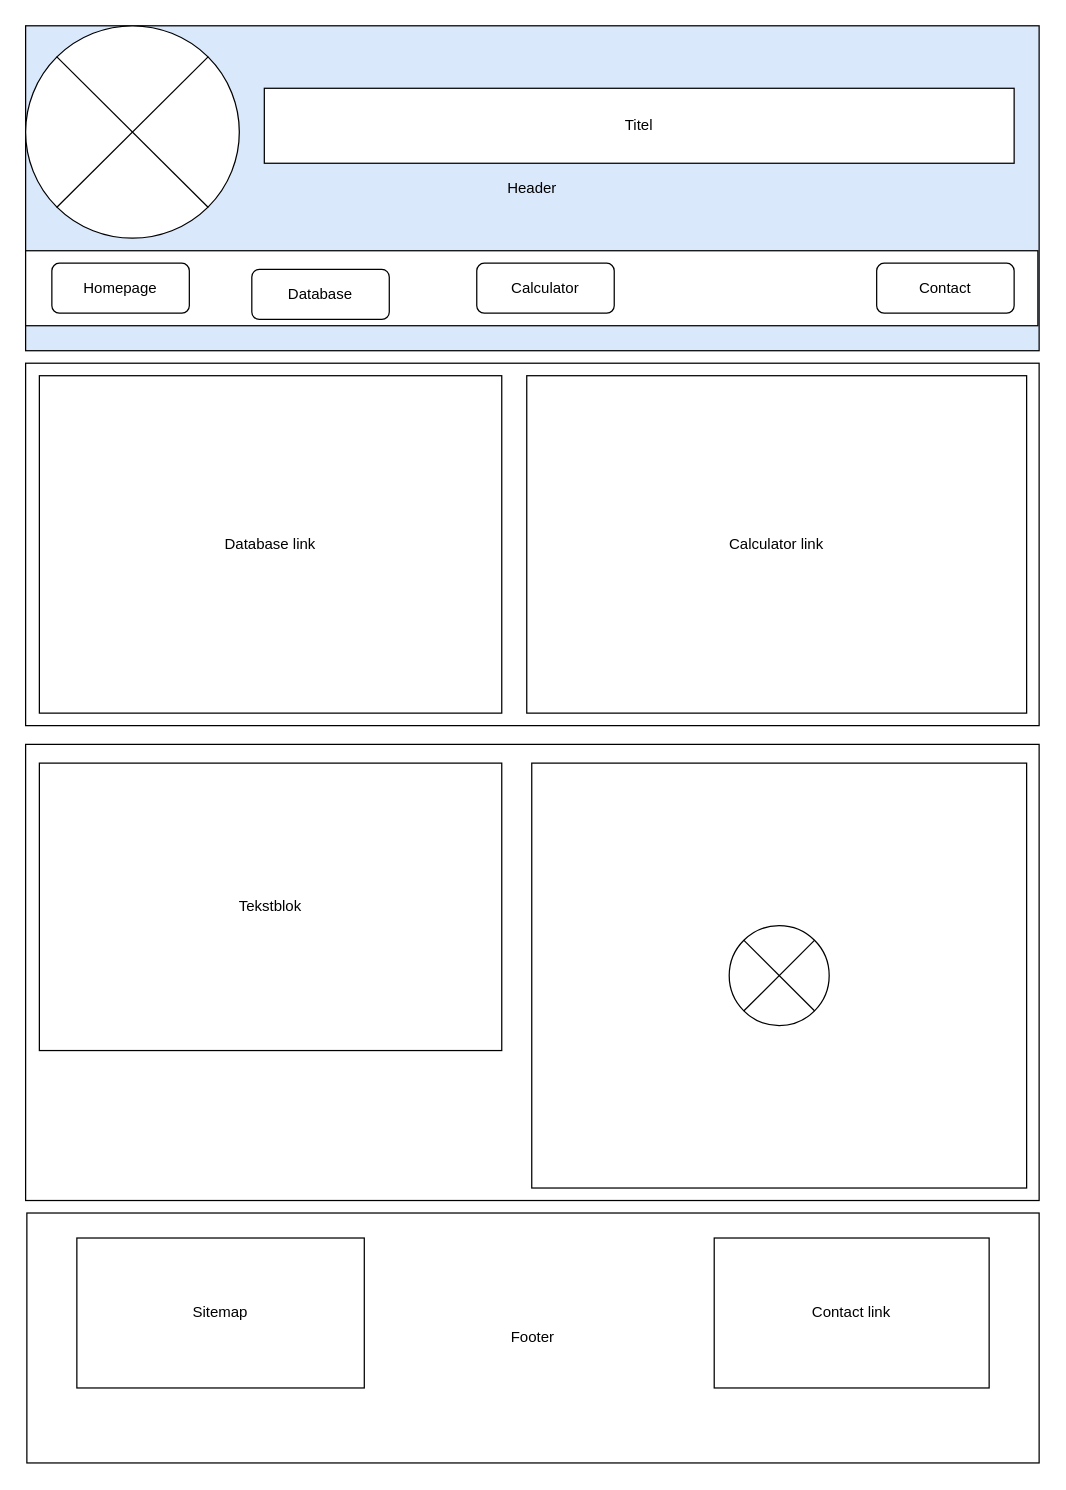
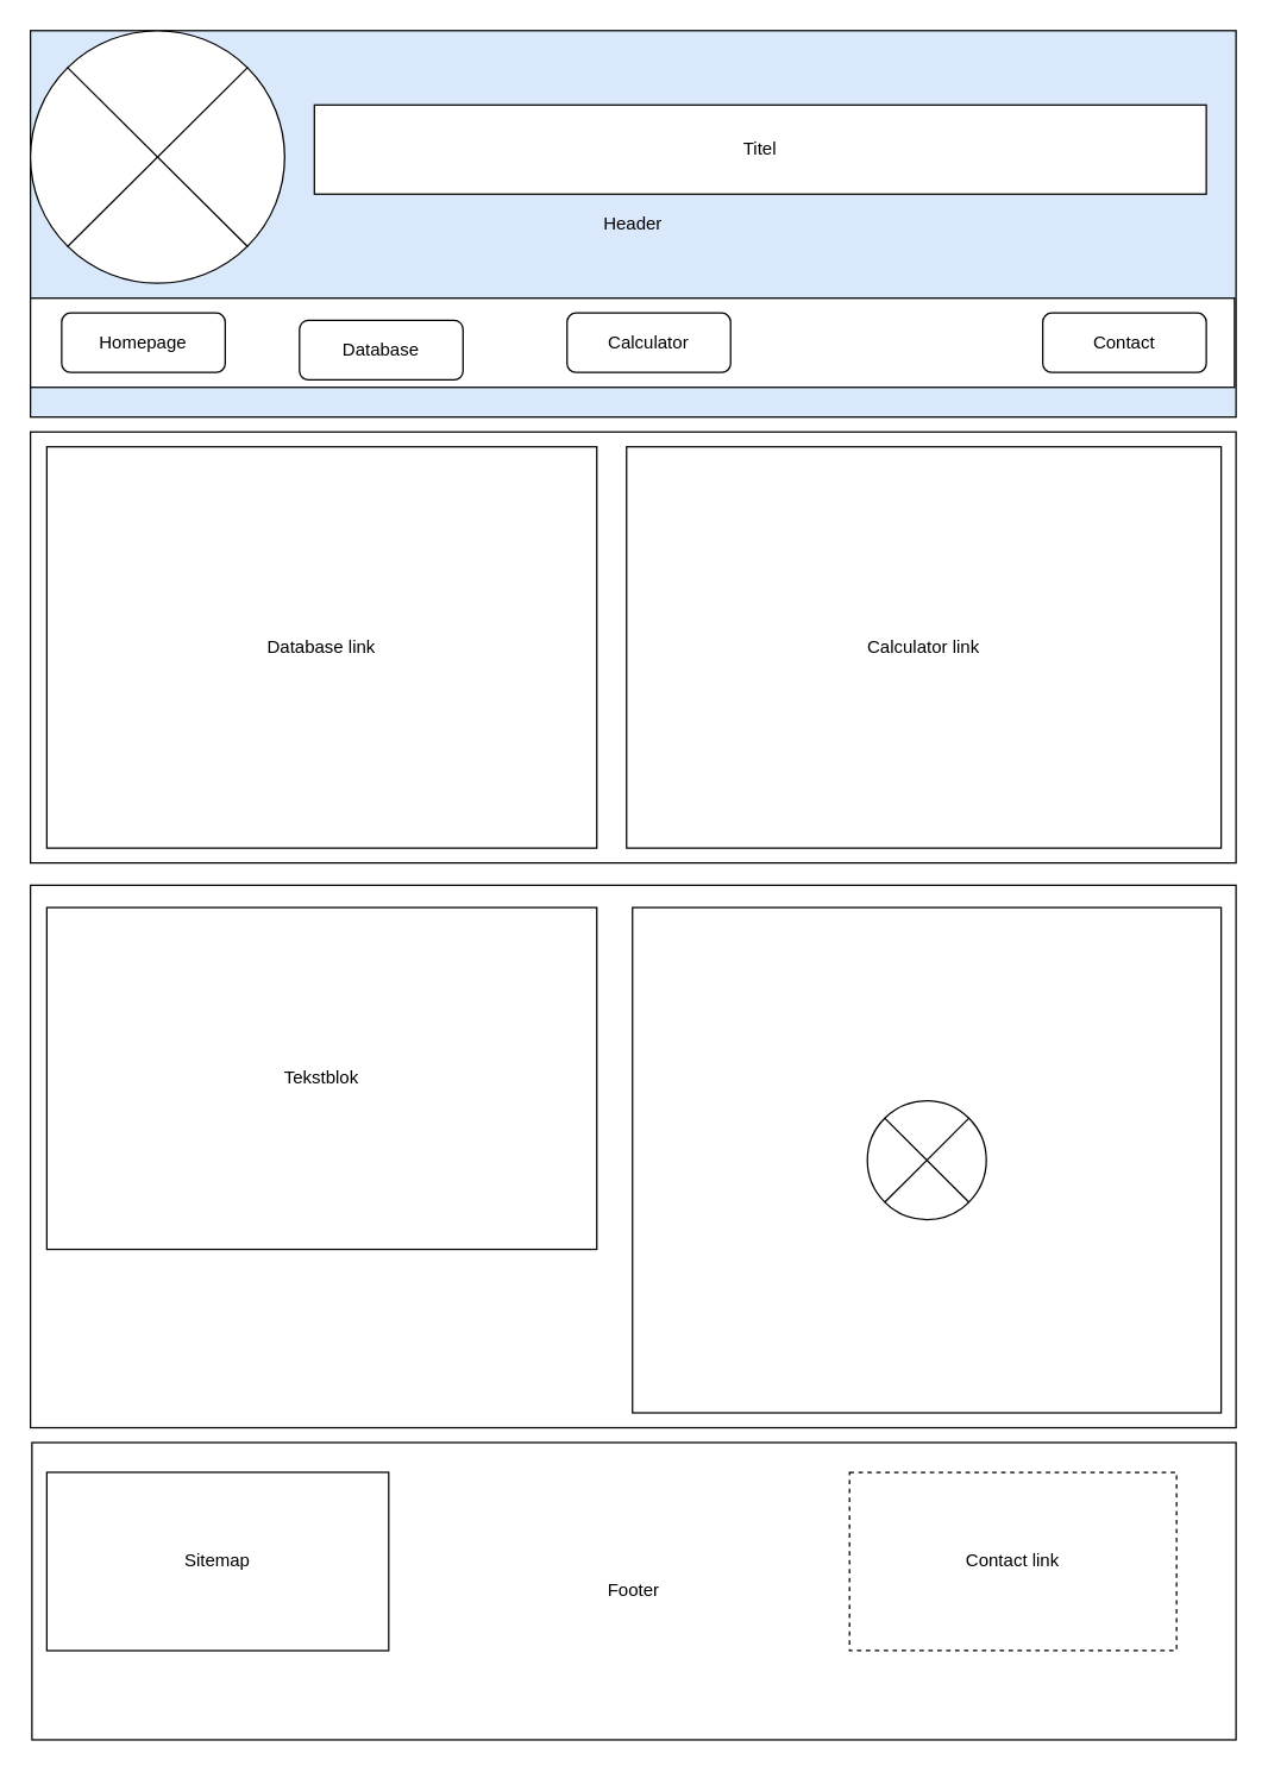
  <mxCell id="0" />
  <mxCell id="1" parent="0" />
  <mxCell id="2" value="" style="rounded=0;whiteSpace=wrap;html=1;" parent="1" vertex="1"><mxGeometry x="20" y="290" width="811" height="290" as="geometry" /></mxCell>
  <mxCell id="3" value="Header" style="rounded=0;whiteSpace=wrap;html=1;fillColor=#dae8fc;" parent="1" vertex="1"><mxGeometry x="20" y="20" width="811" height="260" as="geometry" /></mxCell>
  <mxCell id="4" value="" style="rounded=0;whiteSpace=wrap;html=1;" parent="1" vertex="1"><mxGeometry x="20" y="200" width="810" height="60" as="geometry" /></mxCell>
  <mxCell id="5" value="" style="shape=sumEllipse;perimeter=ellipsePerimeter;whiteSpace=wrap;html=1;backgroundOutline=1;" parent="1" vertex="1"><mxGeometry x="20" y="20" width="171" height="170" as="geometry" /></mxCell>
  <mxCell id="6" value="Titel" style="rounded=0;whiteSpace=wrap;html=1;" parent="1" vertex="1"><mxGeometry x="211" y="70" width="600" height="60" as="geometry" /></mxCell>
  <mxCell id="7" value="Homepage" style="rounded=1;whiteSpace=wrap;html=1;" parent="1" vertex="1"><mxGeometry x="41" y="210" width="110" height="40" as="geometry" /></mxCell>
  <mxCell id="8" value="Database" style="rounded=1;whiteSpace=wrap;html=1;" parent="1" vertex="1"><mxGeometry x="201" y="215" width="110" height="40" as="geometry" /></mxCell>
  <mxCell id="9" value="Calculator" style="rounded=1;whiteSpace=wrap;html=1;" parent="1" vertex="1"><mxGeometry x="381" y="210" width="110" height="40" as="geometry" /></mxCell>
  <mxCell id="10" value="Contact" style="rounded=1;whiteSpace=wrap;html=1;" parent="1" vertex="1"><mxGeometry x="701" y="210" width="110" height="40" as="geometry" /></mxCell>
  <mxCell id="11" value="Footer" style="rounded=0;whiteSpace=wrap;html=1;" parent="1" vertex="1"><mxGeometry x="21" y="970" width="810" height="200" as="geometry" /></mxCell>
- <mxCell id="12" value="Sitemap" style="rounded=0;whiteSpace=wrap;html=1;" parent="1" vertex="1"><mxGeometry x="61" y="990" width="230" height="120" as="geometry" /></mxCell>
- <mxCell id="13" value="Contact link" style="rounded=0;whiteSpace=wrap;html=1;" parent="1" vertex="1"><mxGeometry x="571" y="990" width="220" height="120" as="geometry" /></mxCell>
+ <mxCell id="12" value="Sitemap" style="rounded=0;whiteSpace=wrap;html=1;" parent="1" vertex="1"><mxGeometry x="31" y="990" width="230" height="120" as="geometry" /></mxCell>
+ <mxCell id="13" value="Contact link" style="rounded=0;whiteSpace=wrap;html=1;dashed=1;" parent="1" vertex="1"><mxGeometry x="571" y="990" width="220" height="120" as="geometry" /></mxCell>
  <mxCell id="14" value="Database link" style="rounded=0;whiteSpace=wrap;html=1;" parent="1" vertex="1"><mxGeometry x="31" y="300" width="370" height="270" as="geometry" /></mxCell>
  <mxCell id="15" value="Calculator link" style="rounded=0;whiteSpace=wrap;html=1;" parent="1" vertex="1"><mxGeometry x="421" y="300" width="400" height="270" as="geometry" /></mxCell>
  <mxCell id="16" value="" style="rounded=0;whiteSpace=wrap;html=1;" parent="1" vertex="1"><mxGeometry x="20" y="595" width="811" height="365" as="geometry" /></mxCell>
  <mxCell id="17" value="Tekstblok" style="rounded=0;whiteSpace=wrap;html=1;" parent="1" vertex="1"><mxGeometry x="31" y="610" width="370" height="230" as="geometry" /></mxCell>
  <mxCell id="18" value="" style="rounded=0;whiteSpace=wrap;html=1;" parent="1" vertex="1"><mxGeometry x="425" y="610" width="396" height="340" as="geometry" /></mxCell>
  <mxCell id="19" value="" style="shape=sumEllipse;perimeter=ellipsePerimeter;whiteSpace=wrap;html=1;backgroundOutline=1;" parent="1" vertex="1"><mxGeometry x="583" y="740" width="80" height="80" as="geometry" /></mxCell>
